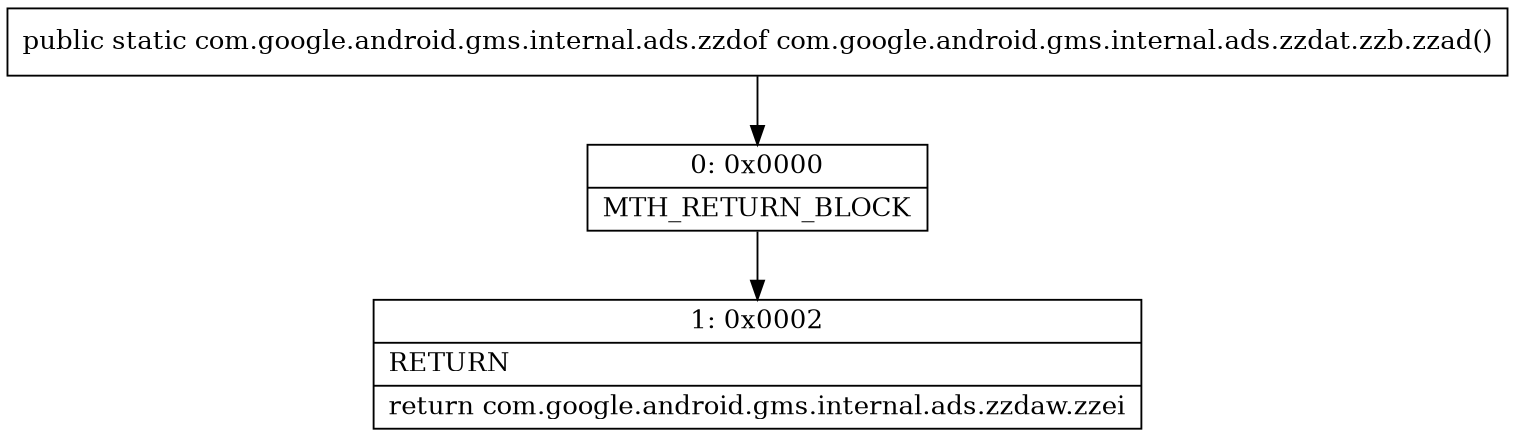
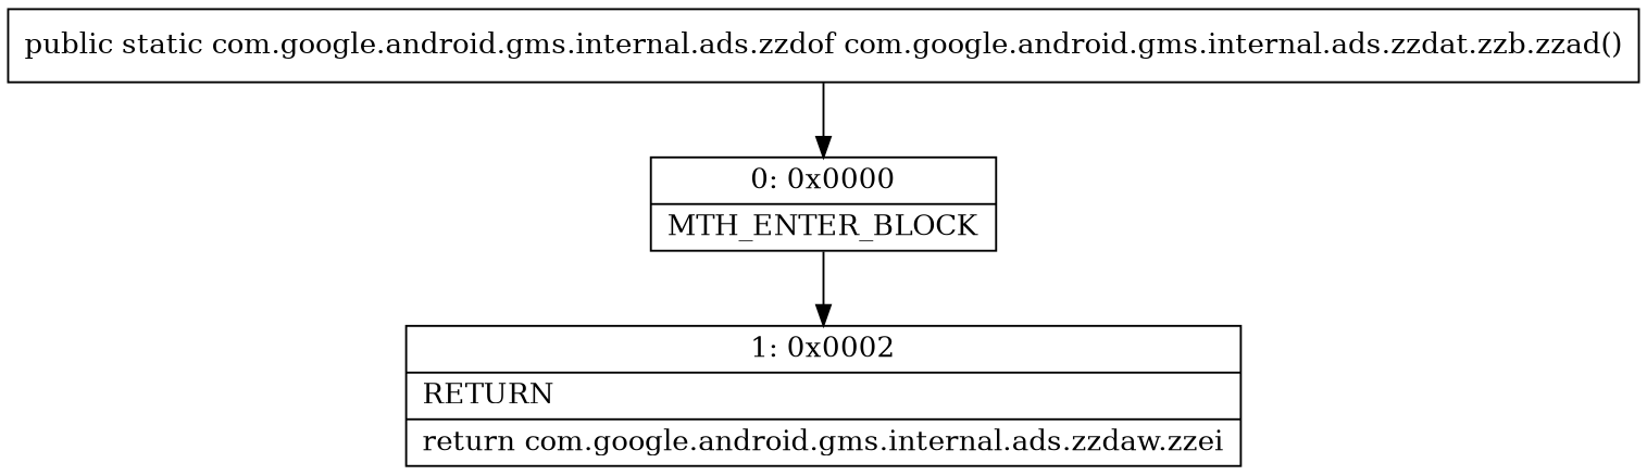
  digraph {
    node [shape=record]
-   n1 [label="{0\:\ 0x0000|MTH_RETURN_BLOCK\l}"]
+   n1 [label="{0\:\ 0x0000|MTH_ENTER_BLOCK\l}"]
    n2 [label="{1\:\ 0x0002|RETURN\l|return com.google.android.gms.internal.ads.zzdaw.zzei\l}"]
    n3 [label="{public static com.google.android.gms.internal.ads.zzdof com.google.android.gms.internal.ads.zzdat.zzb.zzad() }"]
    n1 -> n2
    n3 -> n1
  }
